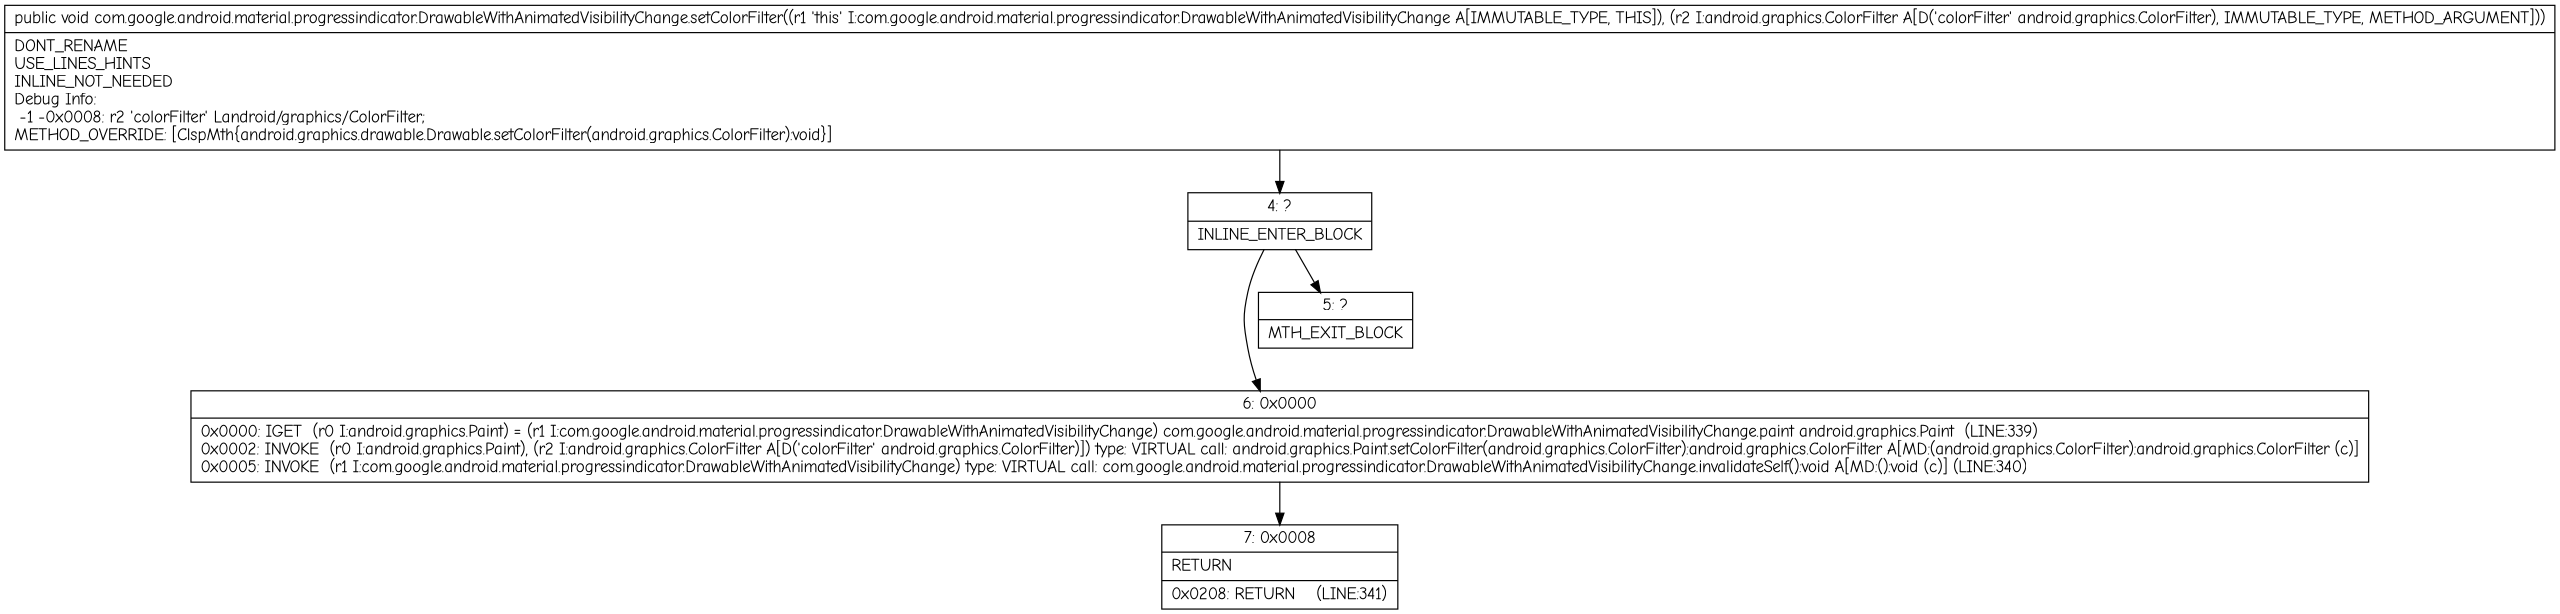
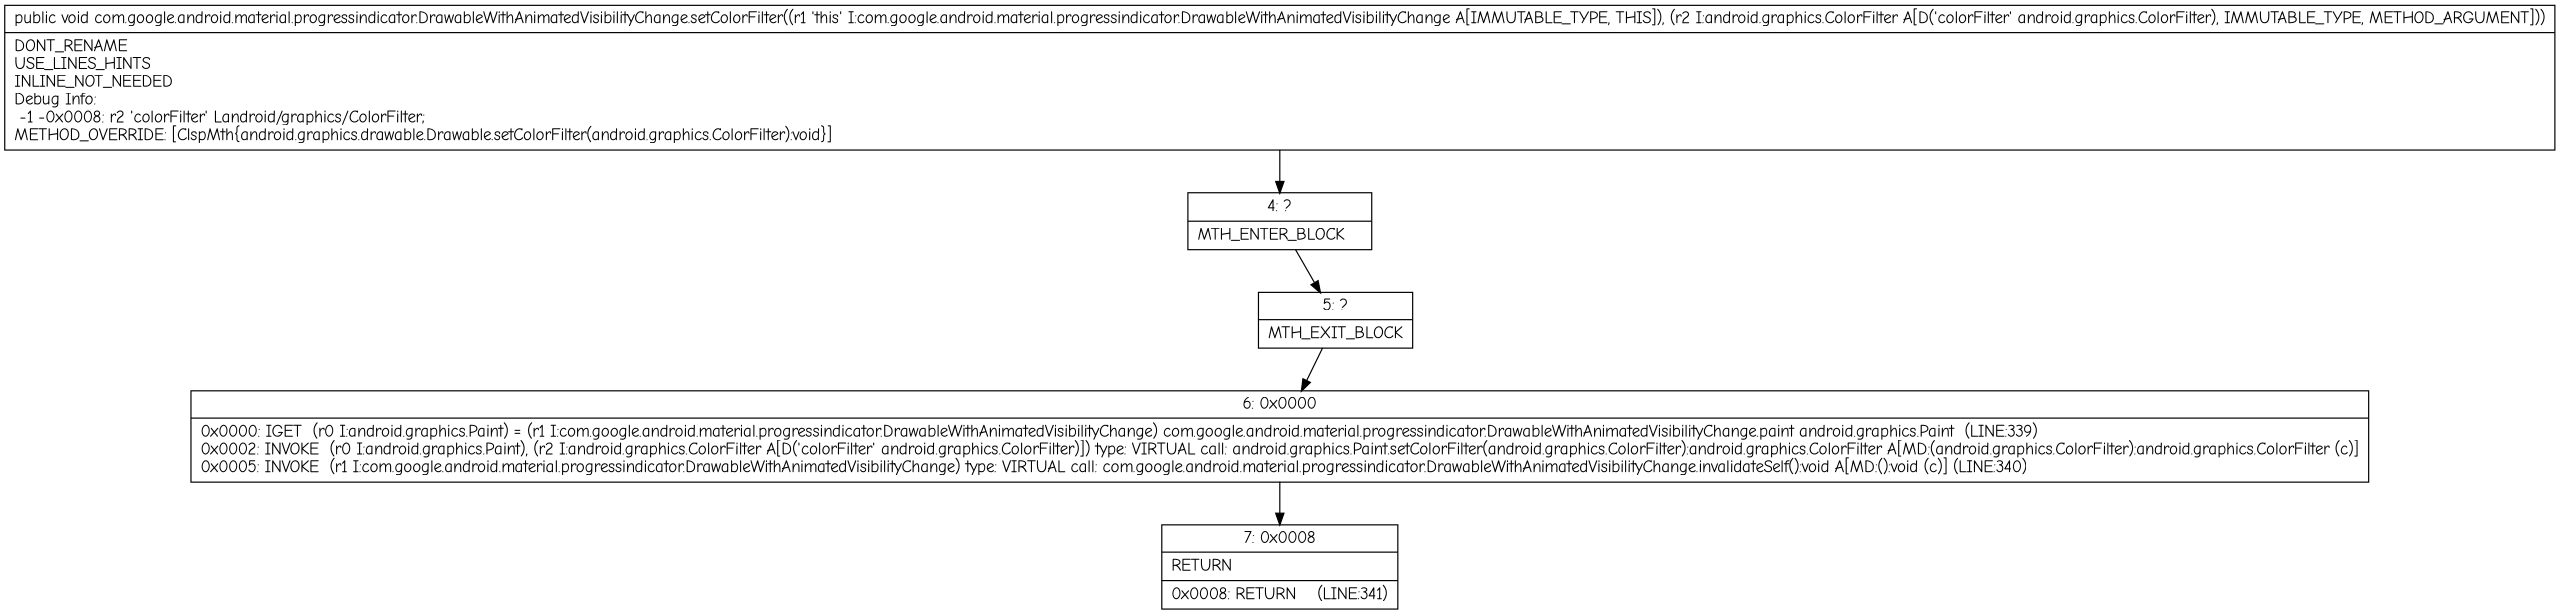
  digraph {
    fontname="Comic Neue"
    node [fontname="Comic Neue" shape=record]
    edge [fontname="Comic Neue"]
-   n1 [label="{4\:\ ?|INLINE_ENTER_BLOCK\l}"]
+   n1 [label="{4\:\ ?|MTH_ENTER_BLOCK\l}"]
    n2 [label="{6\:\ 0x0000|0x0000: IGET  (r0 I:android.graphics.Paint) = (r1 I:com.google.android.material.progressindicator.DrawableWithAnimatedVisibilityChange) com.google.android.material.progressindicator.DrawableWithAnimatedVisibilityChange.paint android.graphics.Paint  (LINE:339)\l0x0002: INVOKE  (r0 I:android.graphics.Paint), (r2 I:android.graphics.ColorFilter A[D('colorFilter' android.graphics.ColorFilter)]) type: VIRTUAL call: android.graphics.Paint.setColorFilter(android.graphics.ColorFilter):android.graphics.ColorFilter A[MD:(android.graphics.ColorFilter):android.graphics.ColorFilter (c)]\l0x0005: INVOKE  (r1 I:com.google.android.material.progressindicator.DrawableWithAnimatedVisibilityChange) type: VIRTUAL call: com.google.android.material.progressindicator.DrawableWithAnimatedVisibilityChange.invalidateSelf():void A[MD:():void (c)] (LINE:340)\l}"]
    n3 [label="{5\:\ ?|MTH_EXIT_BLOCK\l}"]
-   n4 [label="{7\:\ 0x0008|RETURN\l|0x0208: RETURN    (LINE:341)\l}"]
+   n4 [label="{7\:\ 0x0008|RETURN\l|0x0008: RETURN    (LINE:341)\l}"]
    n5 [label="{public void com.google.android.material.progressindicator.DrawableWithAnimatedVisibilityChange.setColorFilter((r1 'this' I:com.google.android.material.progressindicator.DrawableWithAnimatedVisibilityChange A[IMMUTABLE_TYPE, THIS]), (r2 I:android.graphics.ColorFilter A[D('colorFilter' android.graphics.ColorFilter), IMMUTABLE_TYPE, METHOD_ARGUMENT]))  | DONT_RENAME\lUSE_LINES_HINTS\lINLINE_NOT_NEEDED\lDebug Info:\l  \-1 \-0x0008: r2 'colorFilter' Landroid\/graphics\/ColorFilter;\lMETHOD_OVERRIDE: [ClspMth\{android.graphics.drawable.Drawable.setColorFilter(android.graphics.ColorFilter):void\}]\l}"]
-   n1 -> n2
+   n3 -> n2
    n1 -> n3
    n2 -> n4
    n5 -> n1
  }
